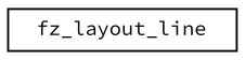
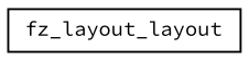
  digraph {
    rankdir=LR
    fontname="Source Code Pro"
-   n1 [color=black fillcolor=white fontname="Source Code Pro" fontsize=10 height=0.2 label=fz_layout_line shape=record style=filled width=0.4]
+   n1 [color=black fillcolor=white fontname="Source Code Pro" fontsize=10 height=0.2 label=fz_layout_layout shape=record style=filled width=0.4]
  }
